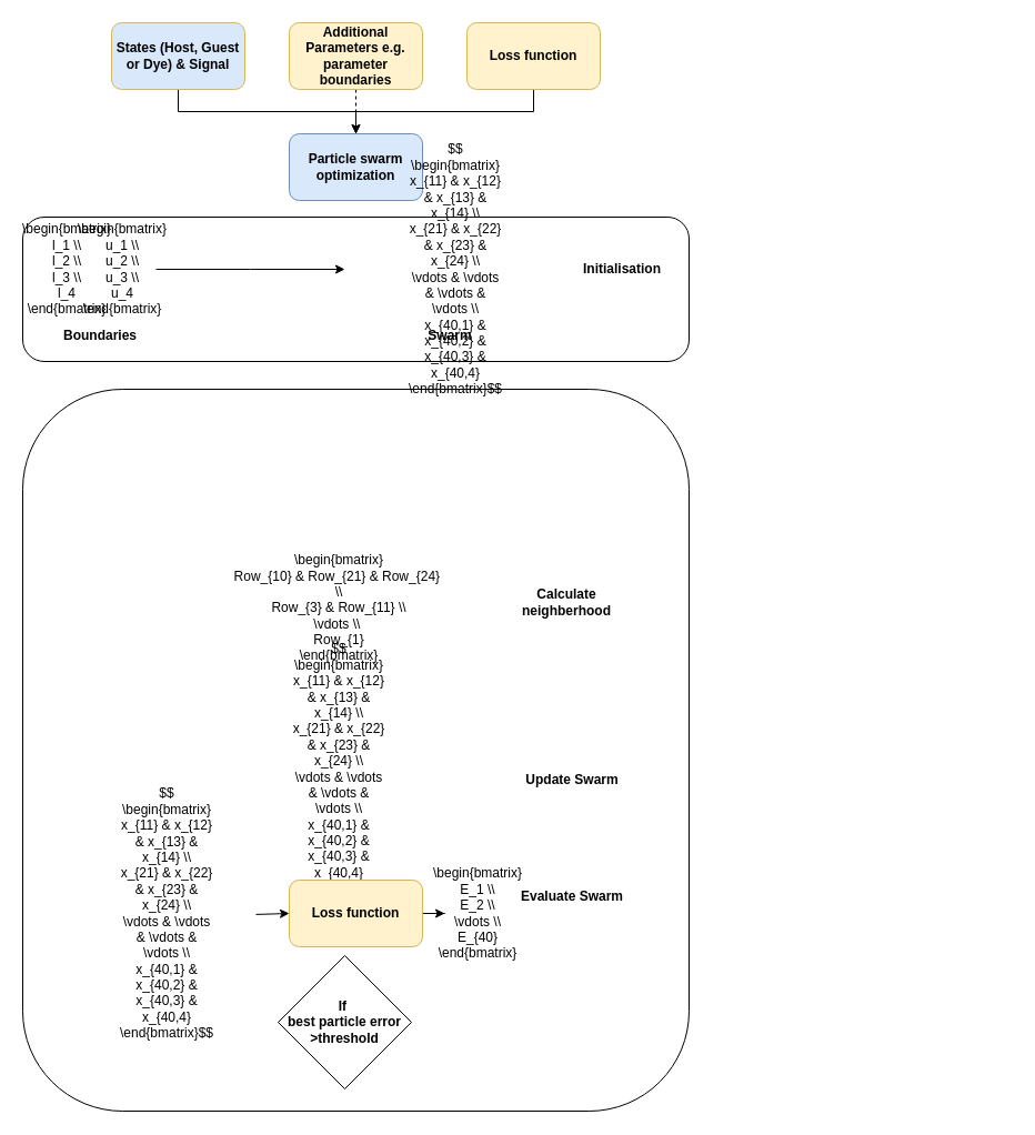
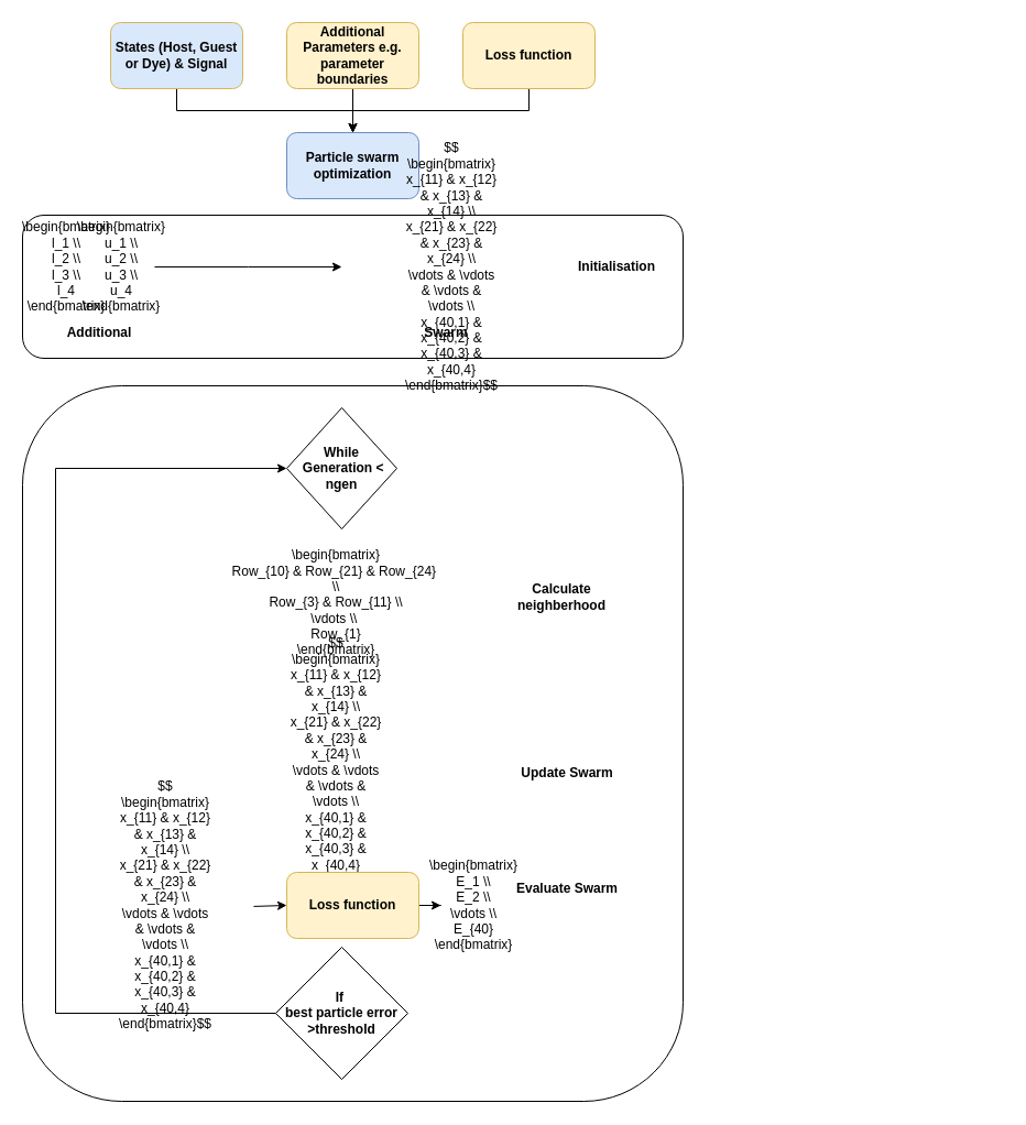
  <mxCell id="0" />
  <mxCell id="1" parent="0" />
  <mxCell id="2" value="" style="rounded=1;whiteSpace=wrap;html=1;" vertex="1" parent="1"><mxGeometry x="20" y="350" width="600" height="650" as="geometry" /></mxCell>
  <mxCell id="3" value="" style="rounded=1;whiteSpace=wrap;html=1;" vertex="1" parent="1"><mxGeometry x="20" y="195" width="600" height="130" as="geometry" /></mxCell>
- <mxCell id="4" style="edgeStyle=orthogonalEdgeStyle;rounded=0;orthogonalLoop=1;jettySize=auto;html=1;exitX=0.5;exitY=1;exitDx=0;exitDy=0;fontStyle=1;endArrow=none;" edge="1" parent="1" source="5" target="8"><mxGeometry relative="1" as="geometry" /></mxCell>
+ <mxCell id="4" style="edgeStyle=orthogonalEdgeStyle;rounded=0;orthogonalLoop=1;jettySize=auto;html=1;exitX=0.5;exitY=1;exitDx=0;exitDy=0;fontStyle=1" edge="1" parent="1" source="5" target="8"><mxGeometry relative="1" as="geometry" /></mxCell>
  <mxCell id="5" value="States (Host, Guest or Dye) &amp;amp; Signal" style="rounded=1;whiteSpace=wrap;html=1;fillColor=#dae8fc;strokeColor=#d6b656;fontStyle=1;" vertex="1" parent="1"><mxGeometry x="100" y="20" width="120" height="60" as="geometry" /></mxCell>
- <mxCell id="6" style="edgeStyle=orthogonalEdgeStyle;rounded=0;orthogonalLoop=1;jettySize=auto;html=1;exitX=0.5;exitY=1;exitDx=0;exitDy=0;entryX=0.5;entryY=0;entryDx=0;entryDy=0;fontStyle=1;dashed=1;" edge="1" parent="1" source="7" target="8"><mxGeometry relative="1" as="geometry" /></mxCell>
+ <mxCell id="6" style="edgeStyle=orthogonalEdgeStyle;rounded=0;orthogonalLoop=1;jettySize=auto;html=1;exitX=0.5;exitY=1;exitDx=0;exitDy=0;entryX=0.5;entryY=0;entryDx=0;entryDy=0;fontStyle=1" edge="1" parent="1" source="7" target="8"><mxGeometry relative="1" as="geometry" /></mxCell>
  <mxCell id="7" value="Additional Parameters e.g. parameter boundaries" style="rounded=1;whiteSpace=wrap;html=1;fillColor=#fff2cc;strokeColor=#d6b656;fontStyle=1" vertex="1" parent="1"><mxGeometry x="260" y="20" width="120" height="60" as="geometry" /></mxCell>
  <mxCell id="8" value="Particle swarm optimization" style="rounded=1;whiteSpace=wrap;html=1;fillColor=#dae8fc;strokeColor=#6c8ebf;fontStyle=1" vertex="1" parent="1"><mxGeometry x="260" y="120" width="120" height="60" as="geometry" /></mxCell>
  <mxCell id="9" style="edgeStyle=orthogonalEdgeStyle;rounded=0;orthogonalLoop=1;jettySize=auto;html=1;exitX=0.5;exitY=1;exitDx=0;exitDy=0;entryX=0.5;entryY=0;entryDx=0;entryDy=0;fontStyle=1" edge="1" parent="1" source="10" target="8"><mxGeometry relative="1" as="geometry" /></mxCell>
  <mxCell id="10" value="Loss function" style="rounded=1;whiteSpace=wrap;html=1;fillColor=#fff2cc;strokeColor=#d6b656;fontStyle=1" vertex="1" parent="1"><mxGeometry x="420" y="20" width="120" height="60" as="geometry" /></mxCell>
  <mxCell id="11" value="&lt;span&gt;Initialisation&lt;/span&gt;" style="text;html=1;align=center;verticalAlign=middle;whiteSpace=wrap;rounded=0;fontStyle=1" vertex="1" parent="1"><mxGeometry x="510" y="227" width="100" height="30" as="geometry" /></mxCell>
  <mxCell id="12" value="$$&lt;br&gt;\begin{bmatrix}&lt;br&gt;x_{11} &amp;amp; x_{12} &amp;amp; x_{13} &amp;amp; x_{14} \\&lt;br&gt;x_{21} &amp;amp; x_{22} &amp;amp; x_{23} &amp;amp; x_{24} \\&lt;br&gt;\vdots &amp;amp; \vdots &amp;amp; \vdots &amp;amp; \vdots \\&lt;br&gt;x_{40,1} &amp;amp; x_{40,2} &amp;amp; x_{40,3} &amp;amp; x_{40,4}&lt;br&gt;\end{bmatrix}$$" style="text;html=1;align=center;verticalAlign=middle;whiteSpace=wrap;rounded=0;" vertex="1" parent="1"><mxGeometry x="380" y="227" width="60" height="30" as="geometry" /></mxCell>
  <mxCell id="13" style="edgeStyle=orthogonalEdgeStyle;rounded=0;orthogonalLoop=1;jettySize=auto;html=1;exitX=1;exitY=0.5;exitDx=0;exitDy=0;" edge="1" parent="1" source="14"><mxGeometry relative="1" as="geometry"><mxPoint x="310" y="242" as="targetPoint" /></mxGeometry></mxCell>
  <mxCell id="14" value="\begin{bmatrix}&lt;br/&gt;u_1 \\&lt;br/&gt;u_2 \\&lt;br/&gt;u_3 \\&lt;br/&gt;u_4&lt;br/&gt;\end{bmatrix}" style="text;html=1;align=center;verticalAlign=middle;whiteSpace=wrap;rounded=0;" vertex="1" parent="1"><mxGeometry x="80" y="227" width="60" height="30" as="geometry" /></mxCell>
  <mxCell id="15" value="\begin{bmatrix}&lt;br/&gt;l_1 \\&lt;br/&gt;l_2 \\&lt;br/&gt;l_3 \\&lt;br/&gt;l_4&lt;br/&gt;\end{bmatrix}" style="text;html=1;align=center;verticalAlign=middle;whiteSpace=wrap;rounded=0;" vertex="1" parent="1"><mxGeometry x="30" y="227" width="60" height="30" as="geometry" /></mxCell>
- <mxCell id="16" value="&lt;b&gt;Boundaries&lt;/b&gt;" style="text;html=1;align=center;verticalAlign=middle;whiteSpace=wrap;rounded=0;" vertex="1" parent="1"><mxGeometry x="60" y="287" width="60" height="30" as="geometry" /></mxCell>
+ <mxCell id="16" value="&lt;b&gt;Additional&lt;/b&gt;" style="text;html=1;align=center;verticalAlign=middle;whiteSpace=wrap;rounded=0;" vertex="1" parent="1"><mxGeometry x="60" y="287" width="60" height="30" as="geometry" /></mxCell>
  <mxCell id="17" value="&lt;b&gt;Swarm&lt;/b&gt;" style="text;html=1;align=center;verticalAlign=middle;whiteSpace=wrap;rounded=0;" vertex="1" parent="1"><mxGeometry x="375" y="287" width="60" height="30" as="geometry" /></mxCell>
  <mxCell id="18" value="&lt;div&gt;&lt;br&gt;&lt;/div&gt;" style="text;html=1;align=center;verticalAlign=middle;whiteSpace=wrap;rounded=0;" vertex="1" parent="1"><mxGeometry x="850" y="330" width="60" height="30" as="geometry" /></mxCell>
  <mxCell id="19" value="\begin{bmatrix}&lt;br&gt;Row_{10} &amp;amp; Row_{21} &amp;amp; Row_{24}&amp;nbsp; \\&lt;br&gt;Row_{3} &amp;amp; Row_{11} \\&lt;br&gt;\vdots \\&amp;nbsp;&lt;br&gt;Row_{1}&lt;br&gt;\end{bmatrix}" style="text;html=1;align=center;verticalAlign=middle;whiteSpace=wrap;rounded=0;" vertex="1" parent="1"><mxGeometry x="205" y="487" width="200" height="120" as="geometry" /></mxCell>
+ <mxCell id="20" value="&lt;b&gt;While&lt;/b&gt;&lt;div&gt;&lt;b&gt;&amp;nbsp;Generation &amp;lt; ngen&lt;/b&gt;&lt;/div&gt;" style="rhombus;whiteSpace=wrap;html=1;" vertex="1" parent="1"><mxGeometry x="260" y="370" width="100" height="110" as="geometry" /></mxCell>
  <mxCell id="21" value="$$&lt;br&gt;\begin{bmatrix}&lt;br&gt;x_{11} &amp;amp; x_{12} &amp;amp; x_{13} &amp;amp; x_{14} \\&lt;br&gt;x_{21} &amp;amp; x_{22} &amp;amp; x_{23} &amp;amp; x_{24} \\&lt;br&gt;\vdots &amp;amp; \vdots &amp;amp; \vdots &amp;amp; \vdots \\&lt;br&gt;x_{40,1} &amp;amp; x_{40,2} &amp;amp; x_{40,3} &amp;amp; x_{40,4}&lt;br&gt;\end{bmatrix}$$" style="text;html=1;align=center;verticalAlign=middle;whiteSpace=wrap;rounded=0;" vertex="1" parent="1"><mxGeometry x="275" y="677" width="60" height="30" as="geometry" /></mxCell>
  <mxCell id="22" value="&lt;span&gt;Calculate neighberhood&lt;/span&gt;" style="text;html=1;align=center;verticalAlign=middle;whiteSpace=wrap;rounded=0;fontStyle=1" vertex="1" parent="1"><mxGeometry x="460" y="527" width="100" height="30" as="geometry" /></mxCell>
  <mxCell id="23" value="&lt;b&gt;Update Swarm&lt;/b&gt;" style="text;html=1;align=center;verticalAlign=middle;whiteSpace=wrap;rounded=0;" vertex="1" parent="1"><mxGeometry x="460" y="687" width="110" height="30" as="geometry" /></mxCell>
  <mxCell id="24" style="edgeStyle=orthogonalEdgeStyle;rounded=0;orthogonalLoop=1;jettySize=auto;html=1;exitX=1;exitY=0.5;exitDx=0;exitDy=0;" edge="1" parent="1" source="25" target="28"><mxGeometry relative="1" as="geometry" /></mxCell>
  <mxCell id="25" value="Loss function" style="rounded=1;whiteSpace=wrap;html=1;fillColor=#fff2cc;strokeColor=#d6b656;fontStyle=1" vertex="1" parent="1"><mxGeometry x="260" y="792" width="120" height="60" as="geometry" /></mxCell>
  <mxCell id="26" value="$$&lt;br&gt;\begin{bmatrix}&lt;br&gt;x_{11} &amp;amp; x_{12} &amp;amp; x_{13} &amp;amp; x_{14} \\&lt;br&gt;x_{21} &amp;amp; x_{22} &amp;amp; x_{23} &amp;amp; x_{24} \\&lt;br&gt;\vdots &amp;amp; \vdots &amp;amp; \vdots &amp;amp; \vdots \\&lt;br&gt;x_{40,1} &amp;amp; x_{40,2} &amp;amp; x_{40,3} &amp;amp; x_{40,4}&lt;br&gt;\end{bmatrix}$$" style="text;html=1;align=center;verticalAlign=middle;whiteSpace=wrap;rounded=0;" vertex="1" parent="1"><mxGeometry x="120" y="807" width="60" height="30" as="geometry" /></mxCell>
  <mxCell id="27" value="" style="endArrow=classic;html=1;rounded=0;entryX=0;entryY=0.5;entryDx=0;entryDy=0;" edge="1" parent="1" target="25"><mxGeometry width="50" height="50" relative="1" as="geometry"><mxPoint x="230" y="822.93" as="sourcePoint" /><mxPoint x="360" y="767" as="targetPoint" /></mxGeometry></mxCell>
  <mxCell id="28" value="\begin{bmatrix}&lt;br&gt;E_1 \\&lt;br&gt;E_2 \\&lt;br&gt;\vdots \\&lt;br&gt;E_{40}&lt;br&gt;\end{bmatrix}" style="text;html=1;align=center;verticalAlign=middle;whiteSpace=wrap;rounded=0;" vertex="1" parent="1"><mxGeometry x="400" y="807" width="60" height="30" as="geometry" /></mxCell>
  <mxCell id="29" value="&lt;b&gt;Evaluate Swarm&lt;/b&gt;" style="text;html=1;align=center;verticalAlign=middle;whiteSpace=wrap;rounded=0;" vertex="1" parent="1"><mxGeometry x="460" y="792" width="110" height="30" as="geometry" /></mxCell>
+ <mxCell id="30" style="edgeStyle=orthogonalEdgeStyle;rounded=0;orthogonalLoop=1;jettySize=auto;html=1;exitX=0;exitY=0.5;exitDx=0;exitDy=0;entryX=0;entryY=0.5;entryDx=0;entryDy=0;" edge="1" parent="1" source="31" target="20"><mxGeometry relative="1" as="geometry"><Array as="points"><mxPoint x="50" y="920" /><mxPoint x="50" y="425" /></Array></mxGeometry></mxCell>
  <mxCell id="31" value="&lt;b&gt;If&amp;nbsp;&lt;/b&gt;&lt;div&gt;&lt;b&gt;best particle error &amp;gt;threshold&lt;/b&gt;&lt;/div&gt;" style="rhombus;whiteSpace=wrap;html=1;" vertex="1" parent="1"><mxGeometry x="250" y="860" width="120" height="120" as="geometry" /></mxCell>
